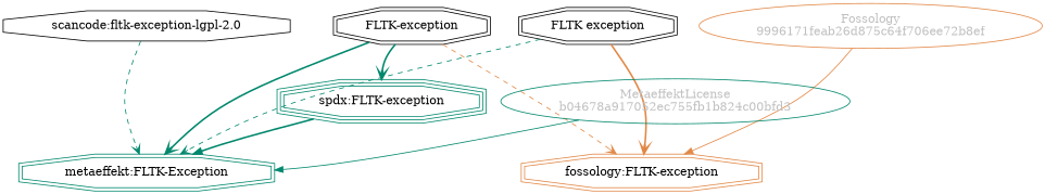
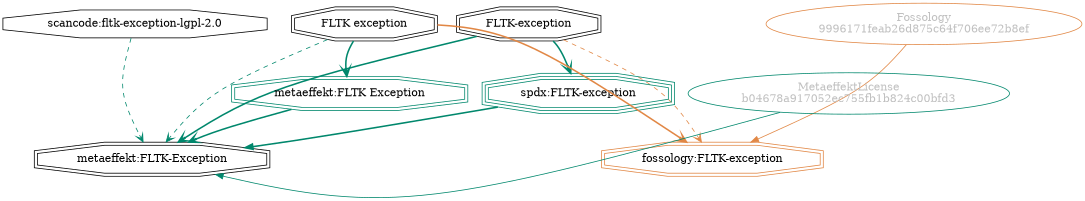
  strict digraph {
    splines=curved
    node [shape=doubleoctagon color="#00876c"]
    edge [arrowhead=vee color="#00876c" style=bold weight=0.7]
    n1 [label="scancode:fltk-exception-lgpl-2.0" shape=octagon color=""]
-   n2 [label="metaeffekt:FLTK-Exception"]
+   n2 [color=black label="metaeffekt:FLTK-Exception"]
    n3 [color="#e18745" fillcolor="beige;1" fontcolor=gray label="Fossology\n9996171feab26d875c64f706ee72b8ef" shape=ellipse]
    n4 [color="#e18745" label="fossology:FLTK-exception"]
    n5 [label="FLTK-exception" color=""]
    n6 [label="spdx:FLTK-exception" shape=tripleoctagon]
    n7 [label="FLTK exception" color=""]
+   n8 [label="metaeffekt:FLTK Exception"]
    n9 [fillcolor="beige;1" fontcolor=gray label="MetaeffektLicense\nb04678a917052ec755fb1b824c00bfd3" shape=ellipse]
    n1 -> n2 [style=dashed weight=0.5]
    n3 -> n4 [color="#e18745" weight=0.5 arrowhead="" style=""]
    n5 -> n2
    n5 -> n4 [color="#e18745" style=dashed]
    n5 -> n6
    n6 -> n2 [arrowhead=normal]
    n7 -> n2 [style=dashed weight=0.5]
    n7 -> n4 [color="#e18745"]
+   n7 -> n8
+   n8 -> n2
    n9 -> n2 [weight=0.5 arrowhead="" style=""]
  }
